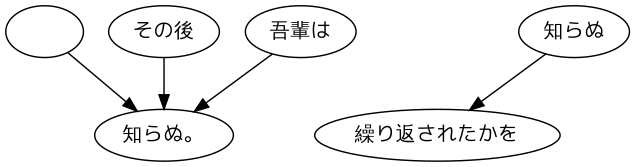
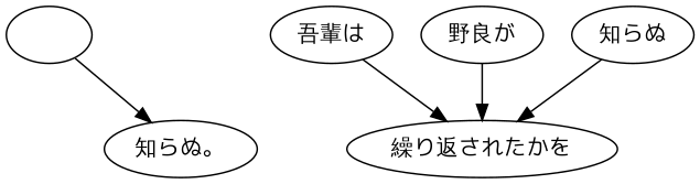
  digraph {
    fontname="DejaVu Sans Mono"
    node [fontname="DejaVu Sans Mono"]
    edge [fontname="DejaVu Sans Mono"]
    n1 [label="　"]
    n2 [label="知らぬ。"]
    n3 [label="吾輩は"]
-   n4 [label="その後"]
+   n5 [label="野良が"]
    n6 [label="繰り返されたかを"]
    n7 [label="知らぬ"]
    n1 -> n2
-   n3 -> n2
-   n4 -> n2
+   n3 -> n6
+   n5 -> n6
    n7 -> n6
  }
